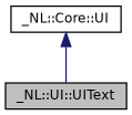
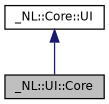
  digraph {
    node [color=black fontname=Helvetica fontsize=10 shape=record style=filled]
-   n1 [fillcolor=grey75 fontcolor=black height=0.2 label="_NL::UI::UIText" width=0.4]
+   n1 [fillcolor=grey75 fontcolor=black height=0.2 label="_NL::UI::Core" width=0.4]
    n2 [fillcolor=white height=0.2 label="_NL::Core::UI" width=0.4]
    n2 -> n1 [color=midnightblue dir=back fontname=Helvetica fontsize=10 labelfontname=Helvetica labelfontsize=10 style=solid]
  }
